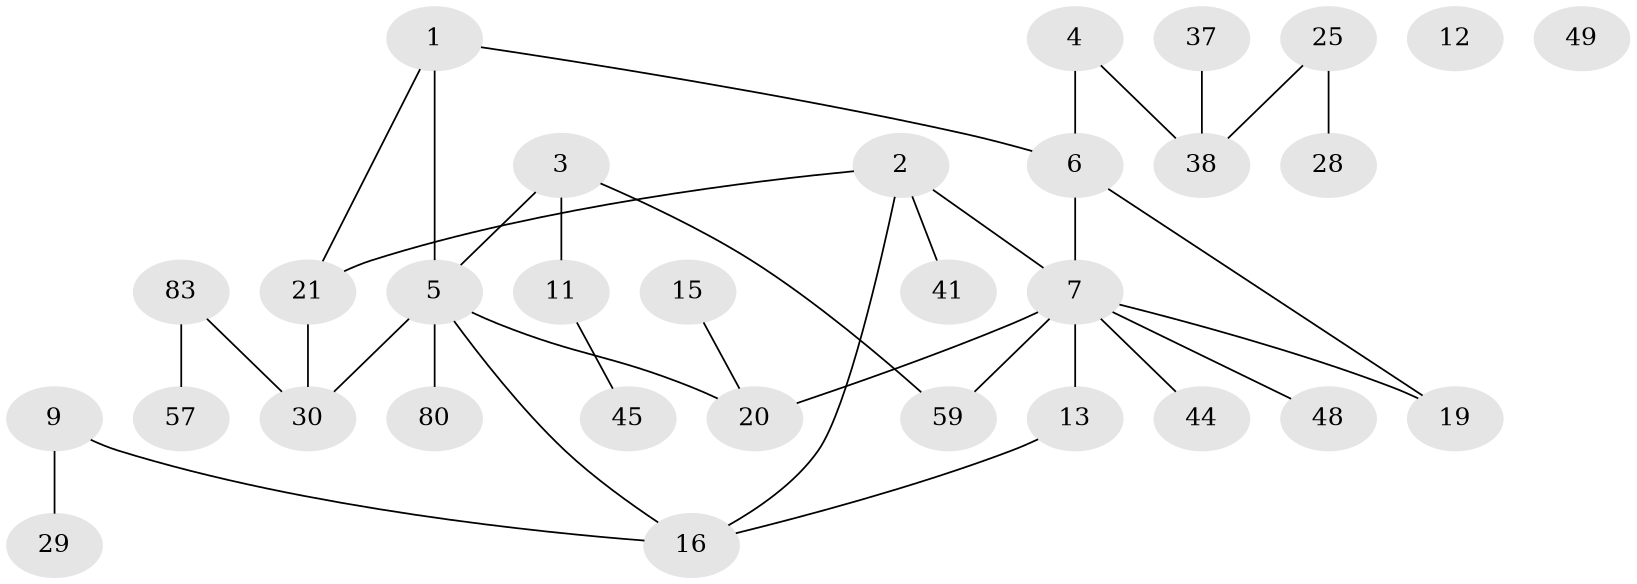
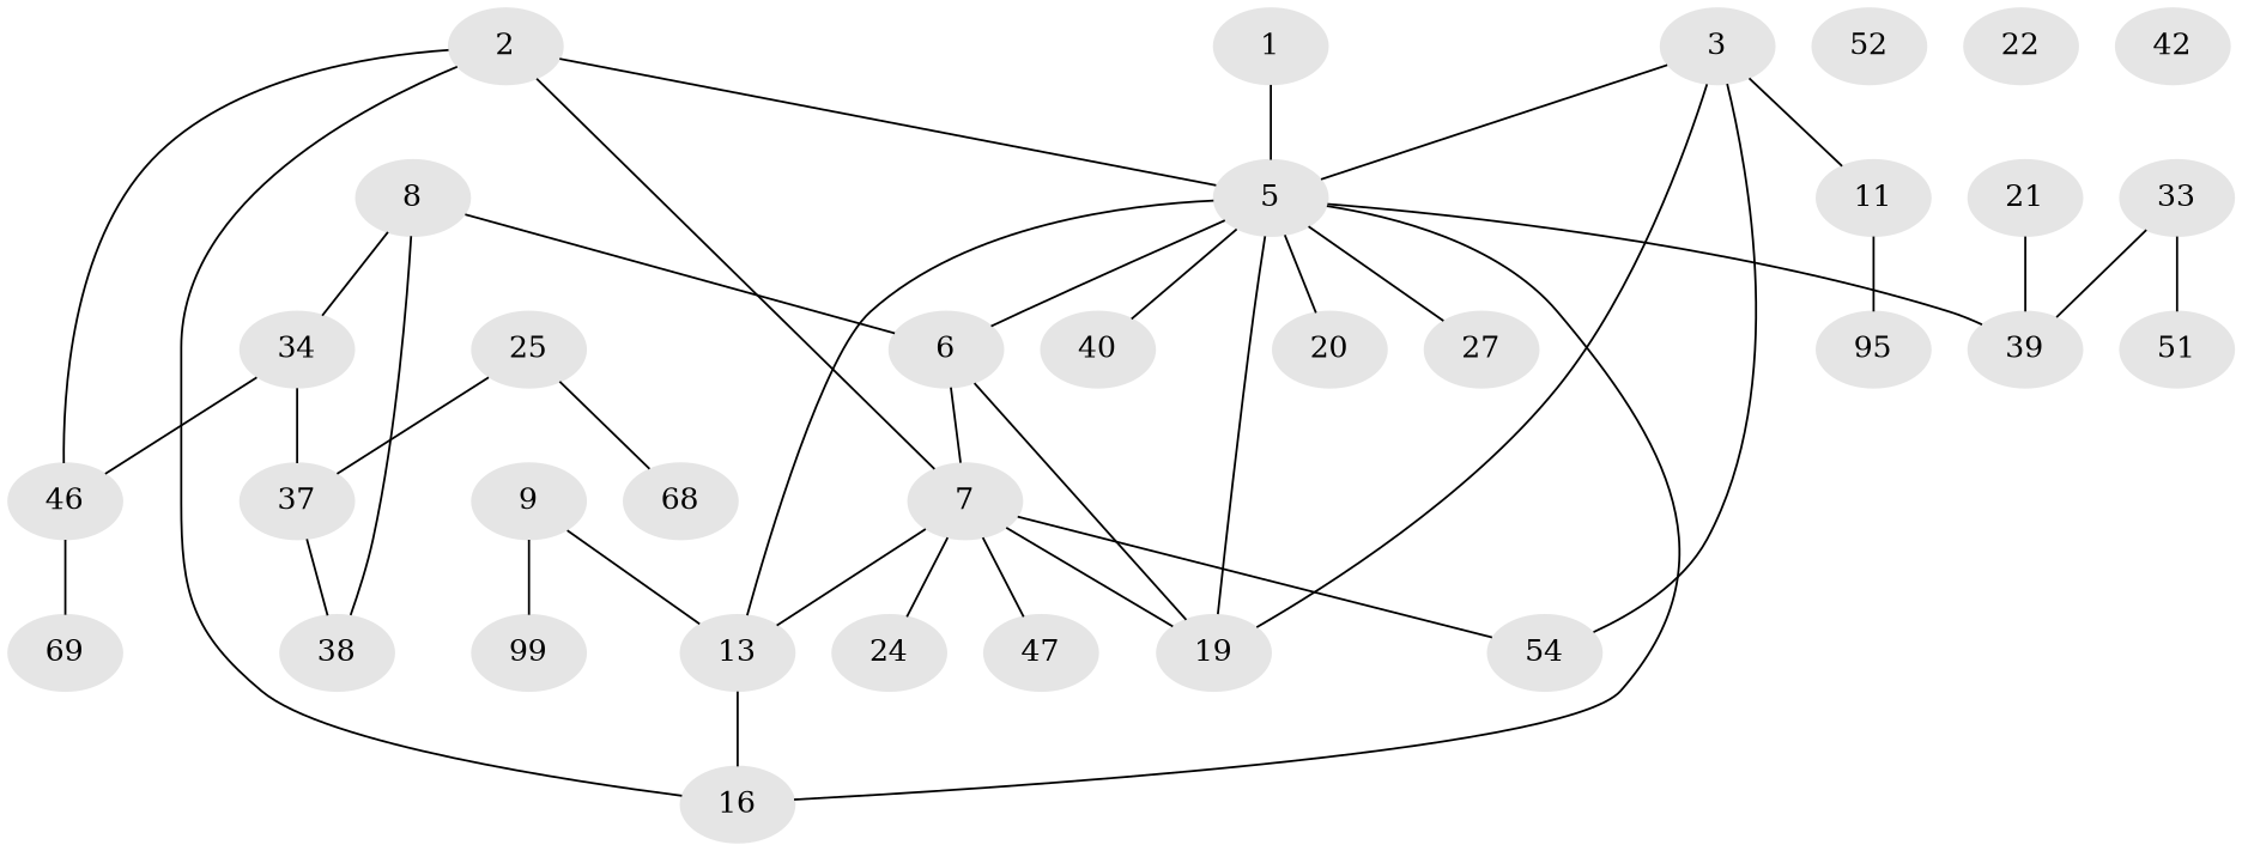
  graph {
    node [color=gray90 style=filled]
    1 [super="+17"]
    5 [super="+8+14"]
    21
    16
    19 [super="+52"]
    6 [super="+23"]
    13 [super="+56"]
    20
-   39 [super="+67" label=30]
-   40 [label=80]
+   27
+   39 [super="+67"]
+   40
    2 [super="+32"]
    7 [super="+44+26+30"]
-   41
-   59 [super="+60"]
-   24 [label=44]
-   48
+   41 [label=46]
+   59 [super="+60" label=54]
+   24
+   48 [label=47]
+   69
    3
    11 [super="+71+18"]
-   45
-   4 [super="+35"]
+   45 [label=95]
+   4 [super="+35" label=8]
+   34 [super="+51"]
    38 [super="+43"]
    37 [super="+58"]
-   33 [super="+47+55" label=83]
-   57 [super="+62"]
+   33 [super="+47+55"]
+   57 [super="+62" label=51]
    9
-   29
-   12
-   15 [super="+31"]
+   29 [label=99]
+   12 [label=52]
+   22
    25 [super="+50"]
-   28
-   42 [label=49]
+   28 [label=68]
+   42
    1 -- 5
-   1 -- 21
    5 -- 16
-   1 -- 6
+   5 -- 19 [weight=2]
+   5 -- 6
+   5 -- 13
    5 -- 20
+   5 -- 27
    5 -- 39 [weight=2]
    5 -- 40
    21 -- 39
    6 -- 19
    6 -- 7
    13 -- 16
-   2 -- 21
+   2 -- 5
    2 -- 16
    2 -- 7
    2 -- 41
    7 -- 19
    7 -- 13
-   7 -- 20
    7 -- 59
    7 -- 24
    7 -- 48 [weight=2]
+   41 -- 69
    3 -- 5
+   3 -- 19
    3 -- 59
    3 -- 11
    11 -- 45
    4 -- 6
+   4 -- 34
    4 -- 38
+   34 -- 41
+   34 -- 37
    37 -- 38
    33 -- 39
    33 -- 57
-   9 -- 16
+   9 -- 13
    9 -- 29
-   15 -- 20
-   25 -- 38 [weight=2]
+   25 -- 37 [weight=2]
    25 -- 28
  }
